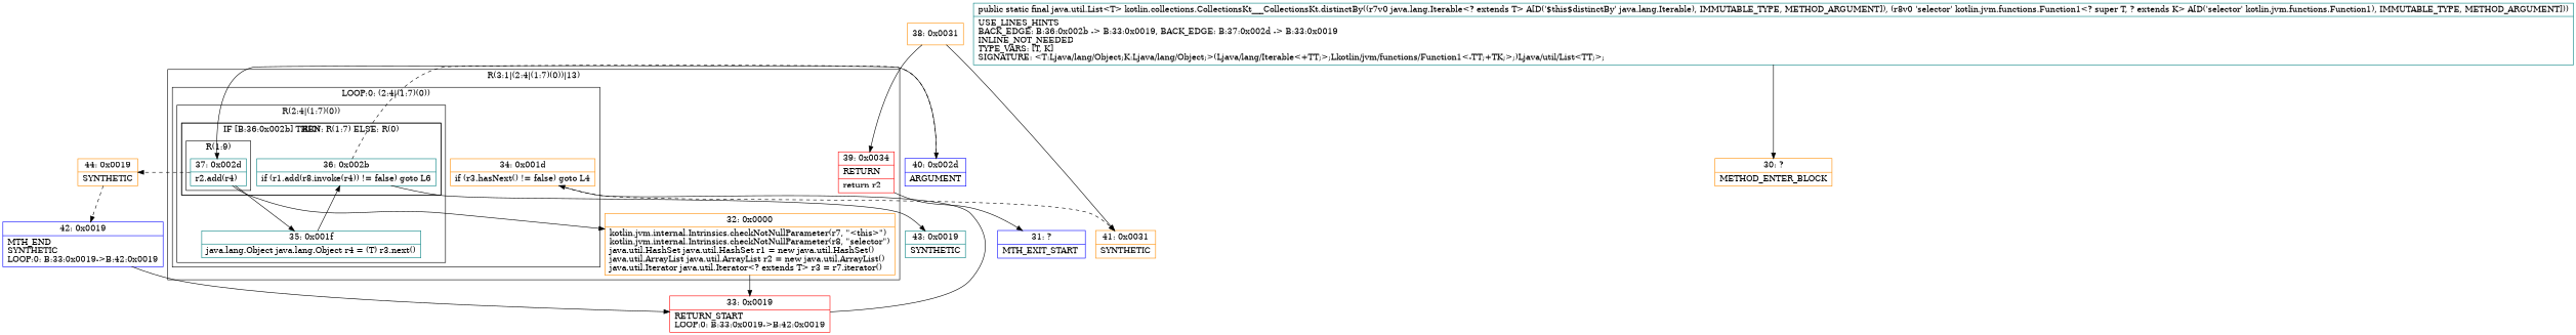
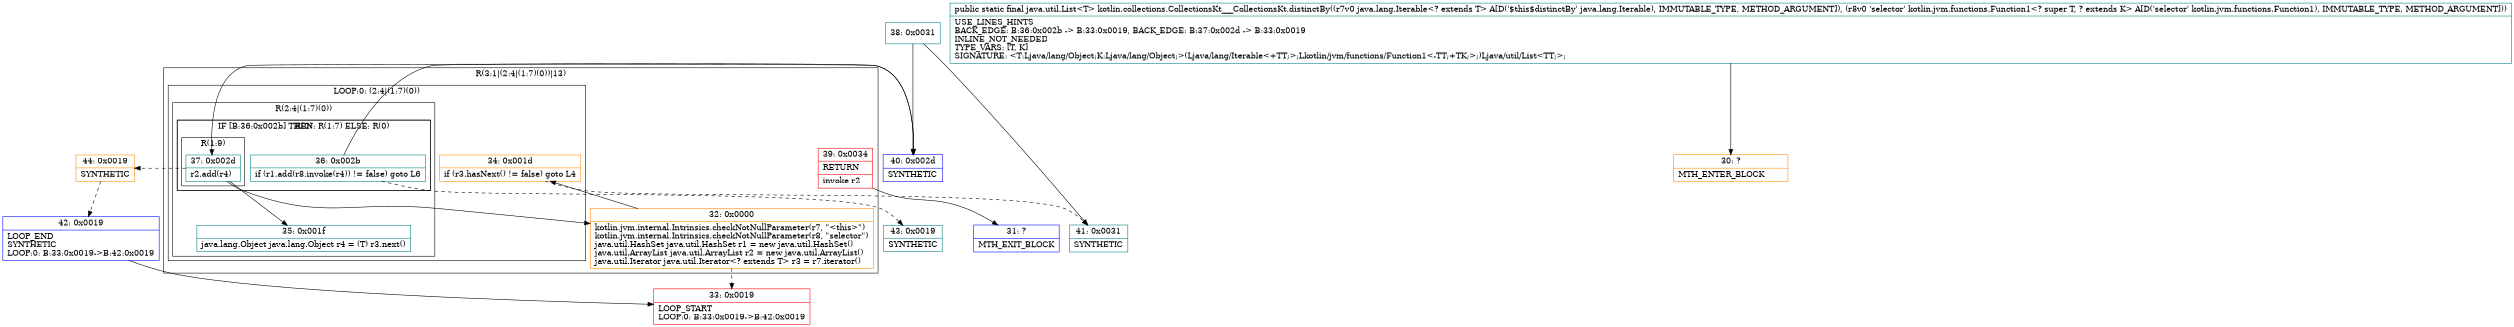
  digraph {
    node [color=teal shape=record]
    n1 [label="{37\:\ 0x002d|r2.add(r4)\l}"]
    n2 [label="{36\:\ 0x002b|if (r1.add(r8.invoke(r4)) != false) goto L6\l}"]
    n3 [label="{35\:\ 0x001f|java.lang.Object java.lang.Object r4 = (T) r3.next()\l}"]
    n4 [color=darkorange label="{34\:\ 0x001d|if (r3.hasNext() != false) goto L4\l}"]
    n5 [color=darkorange label="{32\:\ 0x0000|kotlin.jvm.internal.Intrinsics.checkNotNullParameter(r7, \"\<this\>\")\lkotlin.jvm.internal.Intrinsics.checkNotNullParameter(r8, \"selector\")\ljava.util.HashSet java.util.HashSet r1 = new java.util.HashSet()\ljava.util.ArrayList java.util.ArrayList r2 = new java.util.ArrayList()\ljava.util.Iterator java.util.Iterator\<? extends T\> r3 = r7.iterator()\l}"]
-   n6 [color=red label="{39\:\ 0x0034|RETURN\l|return r2\l}"]
+   n6 [color=red label="{39\:\ 0x0034|RETURN\l|invoke r2\l}"]
    n7 [color=darkorange label="{44\:\ 0x0019|SYNTHETIC\l}"]
-   n8 [color=blue label="{40\:\ 0x002d|ARGUMENT\l}"]
+   n8 [color=blue label="{40\:\ 0x002d|SYNTHETIC\l}"]
    n9 [label="{43\:\ 0x0019|SYNTHETIC\l}"]
-   n10 [color=darkorange label="{41\:\ 0x0031|SYNTHETIC\l}"]
-   n11 [color=red label="{33\:\ 0x0019|RETURN_START\lLOOP:0: B:33:0x0019\-\>B:42:0x0019\l}"]
-   n12 [color=blue label="{31\:\ ?|MTH_EXIT_START\l}"]
-   n13 [color=blue label="{42\:\ 0x0019|MTH_END\lSYNTHETIC\lLOOP:0: B:33:0x0019\-\>B:42:0x0019\l}"]
-   n14 [color=darkorange label="{30\:\ ?|METHOD_ENTER_BLOCK\l}"]
-   n15 [color=darkorange label="{38\:\ 0x0031}"]
+   n10 [label="{41\:\ 0x0031|SYNTHETIC\l}"]
+   n11 [color=red label="{33\:\ 0x0019|LOOP_START\lLOOP:0: B:33:0x0019\-\>B:42:0x0019\l}"]
+   n12 [color=blue label="{31\:\ ?|MTH_EXIT_BLOCK\l}"]
+   n13 [color=blue label="{42\:\ 0x0019|LOOP_END\lSYNTHETIC\lLOOP:0: B:33:0x0019\-\>B:42:0x0019\l}"]
+   n14 [color=darkorange label="{30\:\ ?|MTH_ENTER_BLOCK\l}"]
+   n15 [label="{38\:\ 0x0031}"]
    n16 [label="{public static final java.util.List\<T\> kotlin.collections.CollectionsKt___CollectionsKt.distinctBy((r7v0 java.lang.Iterable\<? extends T\> A[D('$this$distinctBy' java.lang.Iterable), IMMUTABLE_TYPE, METHOD_ARGUMENT]), (r8v0 'selector' kotlin.jvm.functions.Function1\<? super T, ? extends K\> A[D('selector' kotlin.jvm.functions.Function1), IMMUTABLE_TYPE, METHOD_ARGUMENT]))  | USE_LINES_HINTS\lBACK_EDGE: B:36:0x002b \-\> B:33:0x0019, BACK_EDGE: B:37:0x002d \-\> B:33:0x0019\lINLINE_NOT_NEEDED\lTYPE_VARS: [T, K]\lSIGNATURE: \<T:Ljava\/lang\/Object;K:Ljava\/lang\/Object;\>(Ljava\/lang\/Iterable\<+TT;\>;Lkotlin\/jvm\/functions\/Function1\<\-TT;+TK;\>;)Ljava\/util\/List\<TT;\>;\l}"]
    subgraph cluster_1 {
      label="R(3:1|(2:4|(1:7)(0))|13)"
      n5
      n6
      subgraph cluster_2 {
        label="LOOP:0: (2:4|(1:7)(0))"
        n4
        subgraph cluster_3 {
          label="R(2:4|(1:7)(0))"
          n3
          subgraph cluster_4 {
            label="IF [B:36:0x002b] THEN: R(1:7) ELSE: R(0)"
            n2
            subgraph cluster_5 {
              label="R(1:9)"
              n1
            }
            subgraph cluster_6 {
              label="R(0)"
            }
          }
        }
      }
    }
    n1 -> n3
    n1 -> n5
    n1 -> n7 [style=dashed]
-   n2 -> n8 [style=dashed]
-   n2 -> n9 [style=solid]
-   n3 -> n2
+   n2 -> n8
+   n2 -> n9 [style=dashed]
    n4 -> n10 [style=dashed]
-   n5 -> n11
+   n5 -> n11 [style=dashed]
    n6 -> n12
    n7 -> n13 [style=dashed]
    n8 -> n1
-   n11 -> n4
+   n5 -> n4
    n13 -> n11
-   n15 -> n6
+   n15 -> n8
    n15 -> n10
    n16 -> n14
  }
